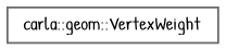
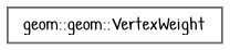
  digraph {
    rankdir=LR
    fontname="Patrick Hand"
-   n1 [color=grey40 fillcolor=white fontname="Patrick Hand" fontsize=10 height=0.2 label="carla::geom::VertexWeight" shape=box style=filled width=0.4]
+   n1 [color=grey40 fillcolor=white fontname="Patrick Hand" fontsize=10 height=0.2 label="geom::geom::VertexWeight" shape=box style=filled width=0.4]
  }
